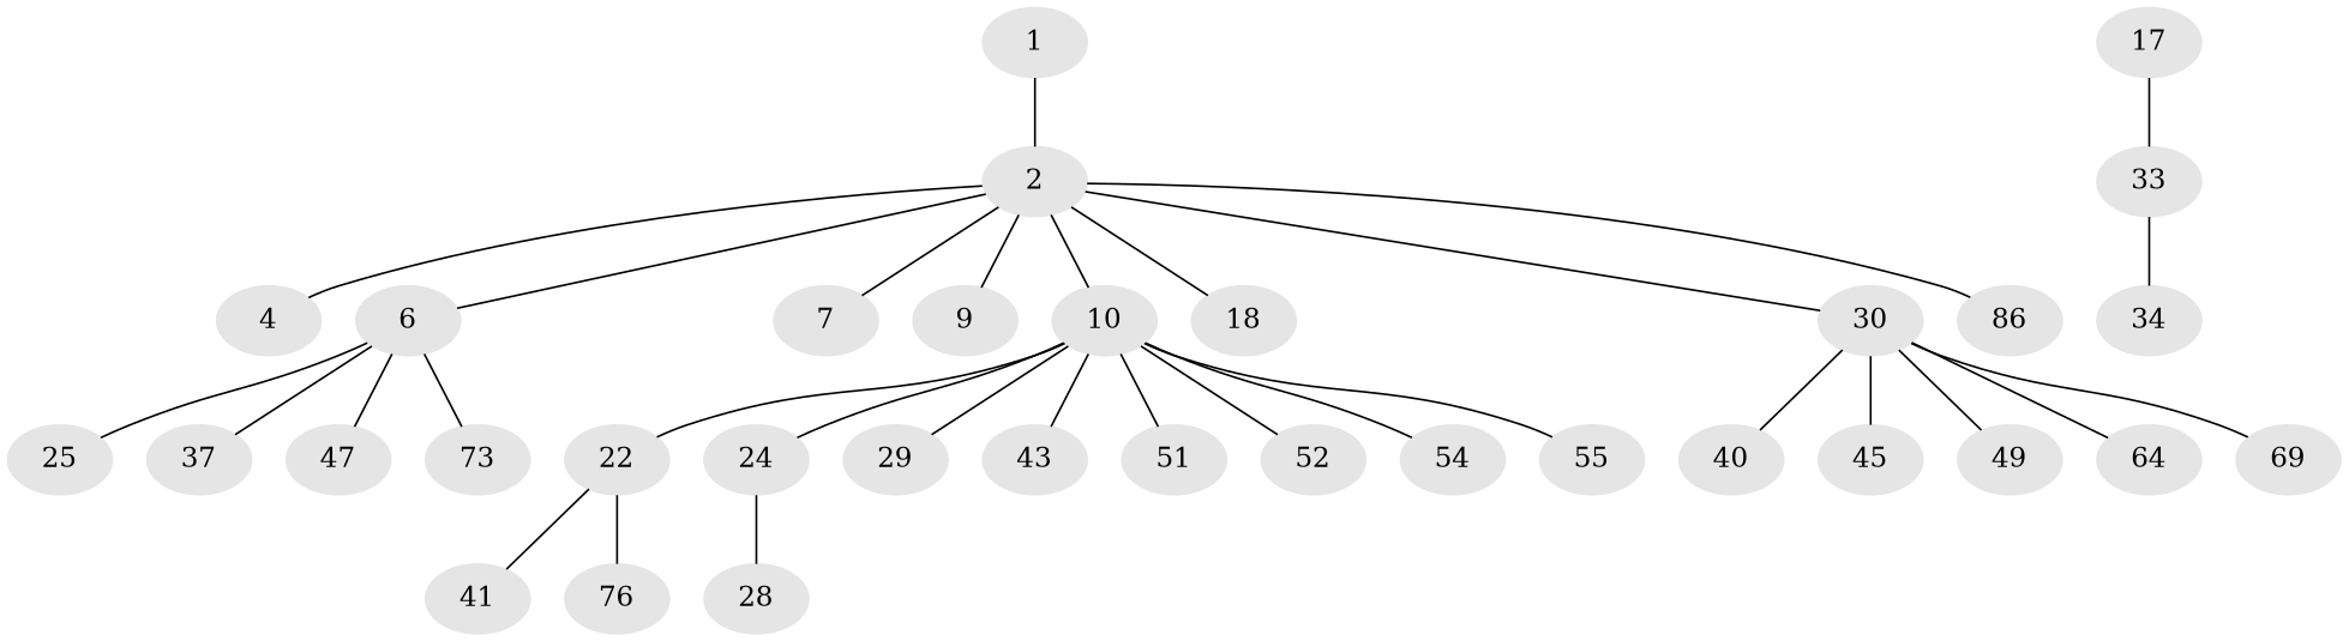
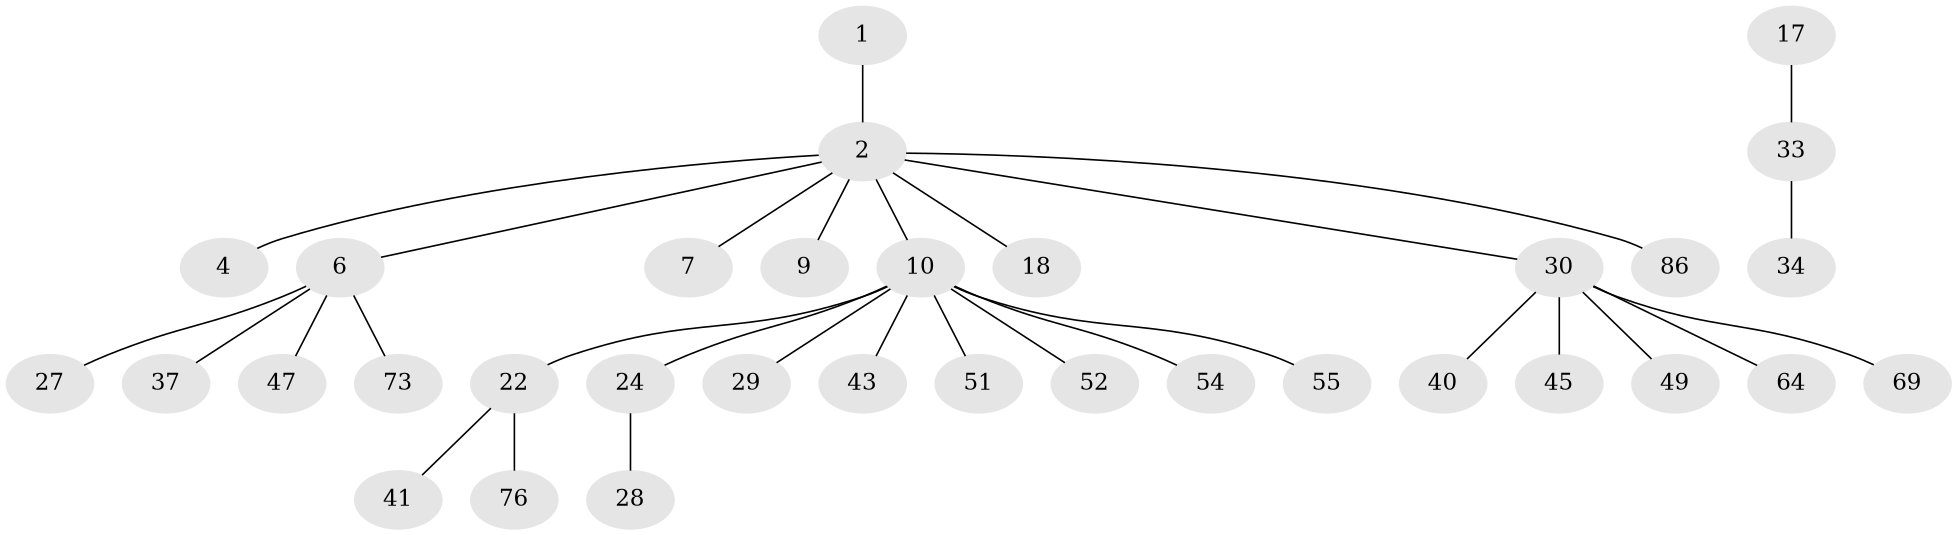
  graph {
    node [color=gray90 style=filled]
    2 [super="+3+12+20"]
    4 [super="+83"]
    6 [super="+13+46"]
    7
    9 [super="+62+38+36"]
    10 [super="+11"]
    18 [super="+56"]
    30 [super="+31"]
    86
    1
-   25
+   25 [label=27]
    37 [super="+44"]
    47 [super="+67"]
    73
    22 [super="+58+35+66"]
    24 [super="+27"]
    29 [super="+74"]
    43
    51
    52 [super="+60"]
    54
    55
    40 [super="+87"]
    45
    49 [super="+68"]
    64
    69
    33 [super="+84+48"]
    17
    41 [super="+59"]
    76
    28
    34
    2 -- 4
    2 -- 6
    2 -- 7
    2 -- 9
    2 -- 10
    2 -- 18
    2 -- 30
    2 -- 86
    6 -- 25
    6 -- 37
    6 -- 47
    6 -- 73
    10 -- 22
    10 -- 24
    10 -- 29
    10 -- 43
    10 -- 51
    10 -- 52
    10 -- 54
    10 -- 55
    30 -- 40
    30 -- 45
    30 -- 49
    30 -- 64
    30 -- 69
    1 -- 2
    22 -- 41
    22 -- 76
    24 -- 28
    33 -- 34
    17 -- 33
  }
